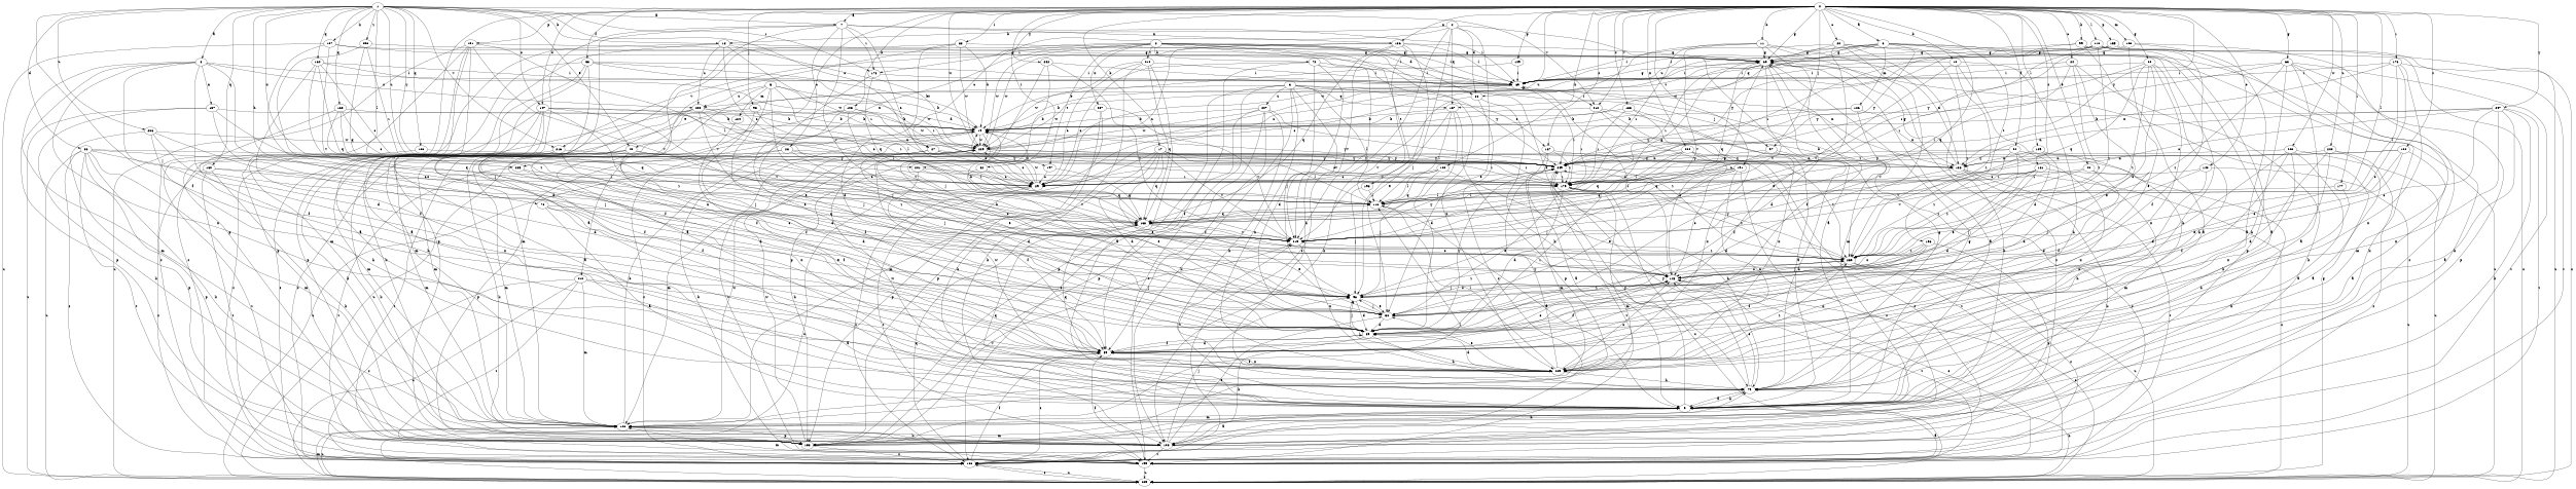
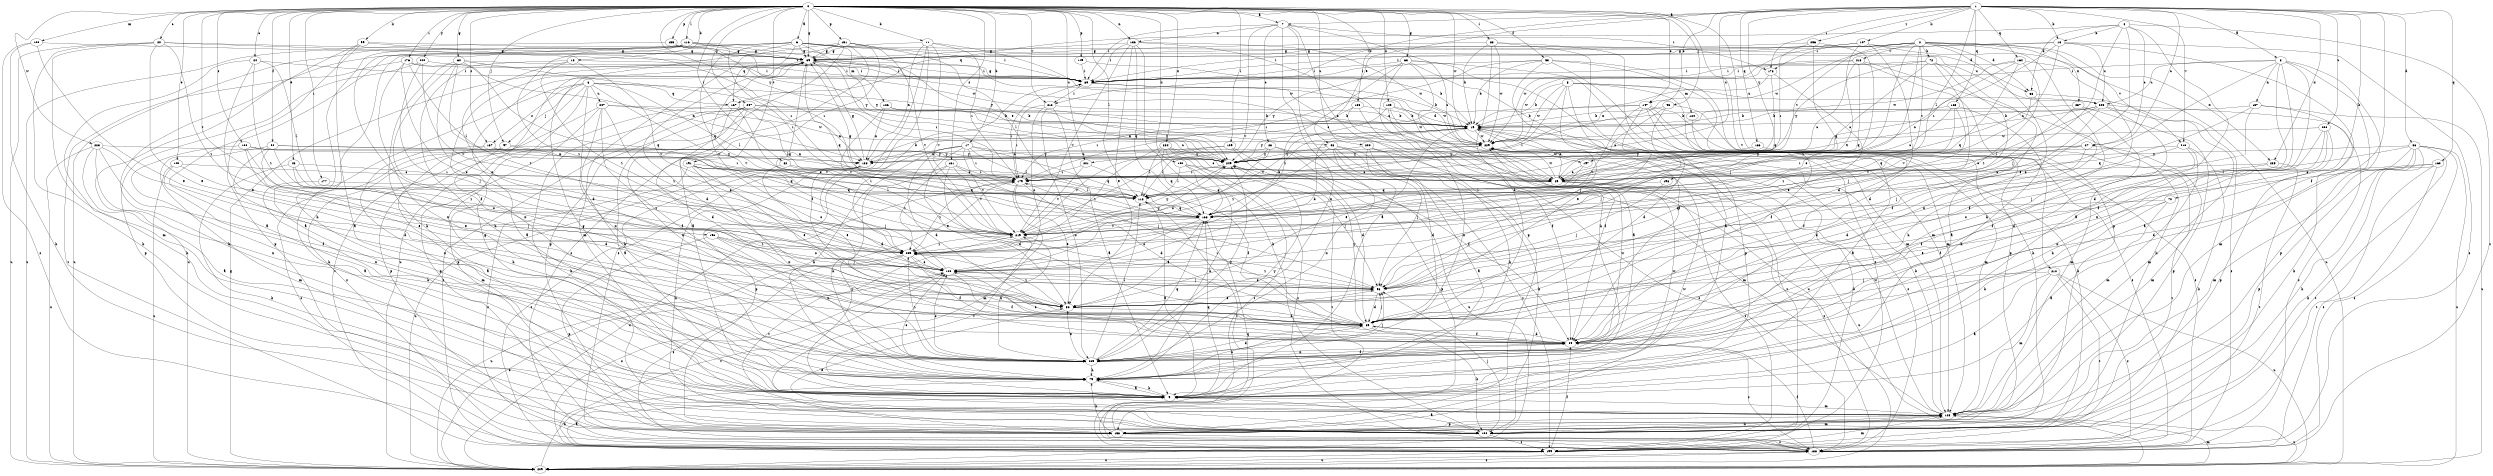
  strict digraph {
    0
    6
    7
    11
    13
    17
    20
    24
    46
    52
    53
    60
    63
    69
    82
    88
    93
    97
    99
    100
    103
    109
    116
    118
    123
    136
    140
    147
    149
    151
    155
    158
    176
    177
    181
    183
    186
    187
    191
    196
    200
    201
    210
    212
    223
    229
    234
    242
    247
    249
    38
    79
    89
    108
    167
    9
    208
    126
    168
    178
    239
    219
    28
    29
    59
    188
    138
    179
    259
    39
    50
    128
    209
    19
    148
    199
    98
    197
    1
    8
    18
    27
    36
    48
    70
    107
    160
    163
    164
    166
    206
    216
    235
    256
    137
    2
    72
    198
    218
    237
    3
    207
    4
    5
    124
    0 -> 6 [label=a]
    0 -> 7 [label=a]
    0 -> 11 [label=b]
    0 -> 13 [label=b]
    0 -> 17 [label=b]
    0 -> 20 [label=c]
    0 -> 24 [label=c]
    0 -> 46 [label=e]
    0 -> 52 [label=f]
    0 -> 53 [label=f]
    0 -> 60 [label=g]
    0 -> 63 [label=g]
    0 -> 69 [label=g]
    0 -> 82 [label=i]
    0 -> 88 [label=i]
    0 -> 93 [label=j]
    0 -> 97 [label=j]
    0 -> 99 [label=k]
    0 -> 100 [label=k]
    0 -> 103 [label=k]
    0 -> 109 [label=l]
    0 -> 116 [label=l]
    0 -> 118 [label=l]
    0 -> 123 [label=m]
    0 -> 136 [label=n]
    0 -> 140 [label=o]
    0 -> 147 [label=o]
    0 -> 149 [label=p]
    0 -> 151 [label=p]
    0 -> 155 [label=p]
    0 -> 158 [label=p]
    0 -> 176 [label=r]
    0 -> 177 [label=r]
    0 -> 181 [label=s]
    0 -> 183 [label=s]
    0 -> 186 [label=s]
    0 -> 187 [label=s]
    0 -> 191 [label=t]
    0 -> 196 [label=t]
    0 -> 200 [label=u]
    0 -> 201 [label=u]
    0 -> 210 [label=v]
    0 -> 212 [label=v]
    0 -> 223 [label=w]
    0 -> 229 [label=w]
    0 -> 234 [label=x]
    0 -> 242 [label=y]
    0 -> 247 [label=y]
    0 -> 249 [label=y]
    6 -> 69 [label=g]
    6 -> 249 [label=y]
    6 -> 38 [label=d]
    6 -> 79 [label=h]
    6 -> 89 [label=i]
    6 -> 108 [label=k]
    6 -> 167 [label=q]
    6 -> 9 [label=a]
    6 -> 208 [label=u]
    6 -> 126 [label=m]
    6 -> 168 [label=q]
    7 -> 136 [label=n]
    7 -> 158 [label=p]
    7 -> 89 [label=i]
    7 -> 9 [label=a]
    7 -> 178 [label=r]
    7 -> 239 [label=x]
    7 -> 219 [label=v]
    7 -> 28 [label=c]
    7 -> 29 [label=c]
    11 -> 69 [label=g]
    11 -> 219 [label=v]
    11 -> 29 [label=c]
    11 -> 59 [label=f]
    11 -> 188 [label=s]
    11 -> 138 [label=n]
    11 -> 179 [label=r]
    13 -> 79 [label=h]
    13 -> 89 [label=i]
    13 -> 219 [label=v]
    13 -> 259 [label=z]
    13 -> 39 [label=d]
    17 -> 118 [label=l]
    17 -> 158 [label=p]
    17 -> 249 [label=y]
    17 -> 79 [label=h]
    17 -> 168 [label=q]
    17 -> 219 [label=v]
    17 -> 179 [label=r]
    17 -> 39 [label=d]
    17 -> 50 [label=e]
    20 -> 69 [label=g]
    20 -> 89 [label=i]
    20 -> 108 [label=k]
    20 -> 259 [label=z]
    20 -> 50 [label=e]
    20 -> 128 [label=m]
    20 -> 209 [label=u]
    24 -> 118 [label=l]
    24 -> 89 [label=i]
    24 -> 108 [label=k]
    24 -> 259 [label=z]
    24 -> 50 [label=e]
    46 -> 108 [label=k]
    46 -> 179 [label=r]
    46 -> 259 [label=z]
    46 -> 39 [label=d]
    52 -> 249 [label=y]
    52 -> 239 [label=x]
    52 -> 29 [label=c]
    52 -> 259 [label=z]
    52 -> 50 [label=e]
    52 -> 128 [label=m]
    53 -> 158 [label=p]
    53 -> 89 [label=i]
    53 -> 108 [label=k]
    53 -> 59 [label=f]
    53 -> 179 [label=r]
    53 -> 128 [label=m]
    53 -> 19 [label=b]
    60 -> 79 [label=h]
    60 -> 89 [label=i]
    60 -> 168 [label=q]
    60 -> 239 [label=x]
    60 -> 179 [label=r]
    60 -> 259 [label=z]
    60 -> 148 [label=o]
    63 -> 158 [label=p]
    63 -> 249 [label=y]
    63 -> 79 [label=h]
    63 -> 89 [label=i]
    63 -> 9 [label=a]
    63 -> 259 [label=z]
    63 -> 128 [label=m]
    63 -> 199 [label=t]
    69 -> 89 [label=i]
    69 -> 9 [label=a]
    69 -> 168 [label=q]
    69 -> 219 [label=v]
    69 -> 29 [label=c]
    69 -> 179 [label=r]
    69 -> 39 [label=d]
    82 -> 168 [label=q]
    82 -> 29 [label=c]
    82 -> 50 [label=e]
    88 -> 69 [label=g]
    88 -> 229 [label=w]
    88 -> 9 [label=a]
    88 -> 39 [label=d]
    88 -> 128 [label=m]
    88 -> 19 [label=b]
    93 -> 29 [label=c]
    93 -> 188 [label=s]
    93 -> 39 [label=d]
    93 -> 19 [label=b]
    97 -> 249 [label=y]
    97 -> 79 [label=h]
    97 -> 168 [label=q]
    97 -> 188 [label=s]
    99 -> 69 [label=g]
    99 -> 158 [label=p]
    99 -> 9 [label=a]
    99 -> 179 [label=r]
    99 -> 209 [label=u]
    100 -> 118 [label=l]
    100 -> 79 [label=h]
    100 -> 168 [label=q]
    100 -> 29 [label=c]
    100 -> 98 [label=j]
    103 -> 229 [label=w]
    103 -> 219 [label=v]
    103 -> 59 [label=f]
    103 -> 209 [label=u]
    103 -> 19 [label=d]
    109 -> 219 [label=v]
    109 -> 59 [label=f]
    109 -> 138 [label=n]
    109 -> 39 [label=d]
    116 -> 69 [label=g]
    116 -> 229 [label=w]
    116 -> 249 [label=y]
    116 -> 9 [label=a]
    116 -> 59 [label=f]
    116 -> 179 [label=r]
    116 -> 259 [label=z]
    116 -> 209 [label=u]
    118 -> 69 [label=g]
    118 -> 9 [label=a]
    118 -> 168 [label=q]
    123 -> 69 [label=g]
    123 -> 108 [label=k]
    123 -> 188 [label=s]
    123 -> 50 [label=e]
    136 -> 69 [label=g]
    136 -> 229 [label=w]
    136 -> 89 [label=i]
    136 -> 108 [label=k]
    136 -> 168 [label=q]
    136 -> 219 [label=v]
    136 -> 29 [label=c]
    136 -> 50 [label=e]
    140 -> 239 [label=x]
    140 -> 29 [label=c]
    140 -> 209 [label=u]
    140 -> 98 [label=j]
    147 -> 108 [label=k]
    147 -> 9 [label=a]
    147 -> 219 [label=v]
    147 -> 188 [label=s]
    147 -> 138 [label=n]
    147 -> 128 [label=m]
    147 -> 19 [label=b]
    147 -> 98 [label=j]
    149 -> 89 [label=i]
    149 -> 19 [label=b]
    151 -> 69 [label=g]
    151 -> 118 [label=l]
    151 -> 158 [label=p]
    151 -> 9 [label=a]
    151 -> 219 [label=v]
    151 -> 188 [label=s]
    151 -> 128 [label=m]
    151 -> 209 [label=u]
    155 -> 69 [label=g]
    155 -> 229 [label=w]
    155 -> 249 [label=y]
    155 -> 209 [label=u]
    158 -> 118 [label=l]
    158 -> 229 [label=w]
    158 -> 79 [label=h]
    158 -> 219 [label=v]
    158 -> 188 [label=s]
    176 -> 118 [label=l]
    176 -> 89 [label=i]
    176 -> 239 [label=x]
    176 -> 138 [label=n]
    176 -> 148 [label=o]
    176 -> 199 [label=t]
    177 -> 118 [label=l]
    177 -> 79 [label=h]
    181 -> 79 [label=h]
    181 -> 219 [label=v]
    181 -> 179 [label=r]
    181 -> 259 [label=z]
    181 -> 39 [label=d]
    181 -> 98 [label=j]
    183 -> 239 [label=x]
    183 -> 59 [label=f]
    183 -> 179 [label=r]
    183 -> 19 [label=b]
    186 -> 249 [label=y]
    186 -> 9 [label=a]
    186 -> 138 [label=n]
    186 -> 50 [label=e]
    186 -> 148 [label=o]
    187 -> 9 [label=a]
    187 -> 138 [label=n]
    187 -> 179 [label=r]
    187 -> 128 [label=m]
    191 -> 168 [label=q]
    191 -> 239 [label=x]
    191 -> 29 [label=c]
    191 -> 188 [label=s]
    191 -> 50 [label=e]
    191 -> 148 [label=o]
    191 -> 98 [label=j]
    196 -> 158 [label=p]
    196 -> 239 [label=x]
    196 -> 259 [label=z]
    196 -> 148 [label=o]
    196 -> 98 [label=j]
    200 -> 79 [label=h]
    200 -> 9 [label=a]
    200 -> 188 [label=s]
    200 -> 138 [label=n]
    200 -> 39 [label=d]
    201 -> 219 [label=v]
    201 -> 59 [label=f]
    201 -> 179 [label=r]
    210 -> 9 [label=a]
    210 -> 188 [label=s]
    210 -> 128 [label=m]
    210 -> 209 [label=u]
    210 -> 199 [label=t]
    210 -> 98 [label=j]
    212 -> 9 [label=a]
    212 -> 239 [label=x]
    212 -> 179 [label=r]
    212 -> 19 [label=b]
    212 -> 148 [label=o]
    223 -> 249 [label=y]
    223 -> 9 [label=a]
    223 -> 239 [label=x]
    223 -> 59 [label=f]
    223 -> 39 [label=d]
    223 -> 209 [label=u]
    229 -> 249 [label=y]
    229 -> 138 [label=n]
    229 -> 197 [label=w]
    234 -> 118 [label=l]
    234 -> 249 [label=y]
    234 -> 168 [label=q]
    234 -> 29 [label=c]
    234 -> 188 [label=s]
    234 -> 259 [label=z]
    234 -> 199 [label=t]
    242 -> 158 [label=p]
    242 -> 89 [label=i]
    242 -> 219 [label=v]
    242 -> 98 [label=j]
    247 -> 108 [label=k]
    247 -> 9 [label=a]
    247 -> 239 [label=x]
    247 -> 29 [label=c]
    247 -> 138 [label=n]
    247 -> 19 [label=b]
    247 -> 148 [label=o]
    247 -> 199 [label=t]
    249 -> 179 [label=r]
    249 -> 199 [label=t]
    38 -> 79 [label=h]
    38 -> 219 [label=v]
    38 -> 188 [label=s]
    79 -> 69 [label=g]
    79 -> 249 [label=y]
    79 -> 9 [label=a]
    79 -> 148 [label=o]
    89 -> 69 [label=g]
    89 -> 212 [label=i]
    89 -> 229 [label=w]
    89 -> 19 [label=b]
    108 -> 9 [label=a]
    108 -> 50 [label=e]
    108 -> 128 [label=m]
    108 -> 199 [label=t]
    108 -> 98 [label=j]
    167 -> 118 [label=l]
    167 -> 158 [label=p]
    167 -> 219 [label=v]
    167 -> 39 [label=d]
    167 -> 19 [label=b]
    9 -> 69 [label=g]
    9 -> 229 [label=w]
-   9 -> 249 [label=y]
+   9 -> 179 [label=y]
    9 -> 79 [label=h]
    9 -> 168 [label=q]
    9 -> 219 [label=v]
    9 -> 128 [label=m]
    208 -> 118 [label=l]
    208 -> 59 [label=f]
    208 -> 188 [label=s]
    208 -> 179 [label=r]
    208 -> 128 [label=m]
    208 -> 19 [label=b]
    208 -> 98 [label=j]
    126 -> 249 [label=y]
    126 -> 219 [label=v]
    126 -> 138 [label=n]
    126 -> 19 [label=b]
    168 -> 219 [label=v]
    168 -> 50 [label=e]
    168 -> 19 [label=b]
    168 -> 148 [label=o]
    178 -> 168 [label=q]
    178 -> 138 [label=n]
    178 -> 50 [label=e]
    239 -> 118 [label=l]
    239 -> 229 [label=w]
    239 -> 249 [label=y]
    239 -> 79 [label=h]
    239 -> 168 [label=q]
    239 -> 59 [label=f]
    239 -> 259 [label=z]
    239 -> 39 [label=d]
    239 -> 50 [label=e]
    239 -> 148 [label=o]
    239 -> 98 [label=j]
    219 -> 69 [label=g]
    219 -> 249 [label=y]
    219 -> 239 [label=x]
    219 -> 259 [label=z]
    28 -> 118 [label=l]
    28 -> 158 [label=p]
    28 -> 249 [label=y]
    28 -> 209 [label=u]
    28 -> 148 [label=o]
    29 -> 229 [label=w]
    29 -> 188 [label=s]
    29 -> 209 [label=u]
    29 -> 19 [label=b]
    29 -> 199 [label=t]
    59 -> 239 [label=x]
    59 -> 188 [label=s]
    59 -> 39 [label=d]
    59 -> 148 [label=o]
    188 -> 168 [label=q]
    188 -> 59 [label=f]
    188 -> 209 [label=u]
    138 -> 69 [label=g]
    138 -> 108 [label=k]
    138 -> 39 [label=d]
    138 -> 209 [label=u]
    138 -> 19 [label=b]
    138 -> 199 [label=t]
    179 -> 118 [label=l]
    179 -> 89 [label=i]
    179 -> 259 [label=z]
    179 -> 39 [label=d]
    179 -> 50 [label=e]
    179 -> 128 [label=m]
    179 -> 209 [label=u]
    259 -> 249 [label=y]
    259 -> 59 [label=f]
    259 -> 188 [label=s]
    259 -> 209 [label=u]
    259 -> 148 [label=o]
    39 -> 249 [label=y]
    39 -> 79 [label=h]
    39 -> 108 [label=k]
    39 -> 59 [label=f]
    39 -> 179 [label=r]
    39 -> 98 [label=j]
    50 -> 259 [label=z]
    50 -> 39 [label=d]
    50 -> 98 [label=j]
    128 -> 158 [label=p]
    128 -> 229 [label=w]
    128 -> 108 [label=k]
    128 -> 209 [label=u]
    128 -> 19 [label=b]
    209 -> 69 [label=g]
    209 -> 79 [label=h]
    209 -> 188 [label=s]
    209 -> 128 [label=m]
    209 -> 148 [label=o]
    19 -> 229 [label=w]
    19 -> 249 [label=y]
    19 -> 188 [label=s]
    19 -> 50 [label=e]
    19 -> 199 [label=t]
    148 -> 89 [label=i]
    148 -> 59 [label=f]
    148 -> 19 [label=b]
    148 -> 199 [label=t]
    148 -> 98 [label=j]
    199 -> 9 [label=a]
    199 -> 59 [label=f]
    199 -> 128 [label=m]
    199 -> 209 [label=u]
    199 -> 19 [label=b]
    199 -> 148 [label=o]
    98 -> 259 [label=z]
    98 -> 39 [label=d]
    98 -> 50 [label=e]
    98 -> 148 [label=o]
    197 -> 168 [label=q]
    197 -> 29 [label=c]
    1 -> 7 [label=a]
    1 -> 118 [label=l]
    1 -> 147 [label=o]
    1 -> 201 [label=u]
    1 -> 212 [label=v]
    1 -> 249 [label=y]
    1 -> 178 [label=r]
    1 -> 59 [label=f]
    1 -> 8 [label=a]
    1 -> 18 [label=b]
    1 -> 27 [label=c]
    1 -> 36 [label=d]
    1 -> 48 [label=e]
    1 -> 70 [label=h]
    1 -> 107 [label=k]
    1 -> 160 [label=q]
    1 -> 163 [label=q]
    1 -> 164 [label=q]
    1 -> 166 [label=q]
    1 -> 206 [label=u]
    1 -> 216 [label=v]
    1 -> 235 [label=x]
    1 -> 256 [label=z]
    8 -> 158 [label=p]
    8 -> 89 [label=i]
    8 -> 208 [label=u]
    8 -> 239 [label=x]
    8 -> 59 [label=f]
    8 -> 39 [label=d]
    8 -> 128 [label=m]
    8 -> 148 [label=o]
    8 -> 137 [label=n]
    18 -> 69 [label=g]
    18 -> 229 [label=w]
    18 -> 9 [label=a]
    18 -> 208 [label=u]
    18 -> 29 [label=c]
    18 -> 188 [label=s]
    18 -> 179 [label=r]
    27 -> 249 [label=y]
    27 -> 29 [label=c]
    27 -> 179 [label=r]
    27 -> 39 [label=d]
    27 -> 128 [label=m]
    36 -> 118 [label=l]
    36 -> 158 [label=p]
    36 -> 249 [label=y]
    36 -> 108 [label=k]
    36 -> 188 [label=s]
    36 -> 39 [label=d]
    36 -> 128 [label=m]
    36 -> 209 [label=u]
    36 -> 199 [label=t]
    48 -> 249 [label=y]
    48 -> 108 [label=k]
    48 -> 239 [label=x]
    48 -> 259 [label=z]
    48 -> 128 [label=m]
    48 -> 199 [label=t]
    48 -> 98 [label=j]
    70 -> 79 [label=h]
    70 -> 9 [label=a]
    70 -> 168 [label=q]
    70 -> 50 [label=e]
    107 -> 69 [label=g]
    107 -> 89 [label=i]
    107 -> 219 [label=v]
    107 -> 39 [label=d]
    107 -> 209 [label=u]
    160 -> 108 [label=k]
    160 -> 29 [label=c]
    160 -> 188 [label=s]
    160 -> 148 [label=o]
    160 -> 199 [label=t]
    163 -> 79 [label=h]
    163 -> 168 [label=q]
    163 -> 29 [label=c]
    163 -> 259 [label=z]
    163 -> 19 [label=b]
    164 -> 229 [label=w]
    164 -> 89 [label=i]
    164 -> 168 [label=q]
    164 -> 29 [label=c]
    164 -> 59 [label=f]
    164 -> 259 [label=z]
    166 -> 249 [label=y]
    166 -> 199 [label=t]
    206 -> 158 [label=p]
    206 -> 229 [label=w]
    206 -> 79 [label=h]
    206 -> 239 [label=x]
    206 -> 39 [label=d]
    216 -> 249 [label=y]
    216 -> 108 [label=k]
    216 -> 59 [label=f]
    216 -> 39 [label=d]
    216 -> 128 [label=m]
    235 -> 29 [label=c]
    235 -> 59 [label=f]
    235 -> 199 [label=t]
    256 -> 69 [label=g]
    256 -> 168 [label=q]
    256 -> 179 [label=r]
    256 -> 98 [label=j]
    137 -> 108 [label=k]
    137 -> 168 [label=q]
    137 -> 209 [label=u]
    137 -> 19 [label=b]
    137 -> 98 [label=j]
    2 -> 229 [label=w]
    2 -> 38 [label=d]
    2 -> 79 [label=h]
    2 -> 89 [label=i]
    2 -> 178 [label=r]
    2 -> 239 [label=x]
    2 -> 259 [label=z]
    2 -> 148 [label=o]
    2 -> 197 [label=t]
    2 -> 216 [label=v]
    2 -> 235 [label=x]
    2 -> 72 [label=h]
    2 -> 198 [label=t]
    2 -> 218 [label=v]
    2 -> 237 [label=x]
    72 -> 249 [label=y]
    72 -> 89 [label=i]
    72 -> 29 [label=c]
    72 -> 59 [label=f]
    72 -> 39 [label=d]
    72 -> 98 [label=j]
    198 -> 118 [label=l]
    198 -> 98 [label=j]
    218 -> 229 [label=w]
    218 -> 89 [label=i]
    218 -> 108 [label=k]
    218 -> 9 [label=a]
    218 -> 168 [label=q]
    218 -> 29 [label=c]
    237 -> 158 [label=p]
    237 -> 219 [label=v]
    237 -> 128 [label=m]
    237 -> 19 [label=b]
    3 -> 97 [label=j]
    3 -> 118 [label=l]
    3 -> 158 [label=p]
    3 -> 187 [label=s]
    3 -> 108 [label=k]
    3 -> 167 [label=q]
    3 -> 239 [label=x]
    3 -> 219 [label=v]
    3 -> 199 [label=t]
    3 -> 48 [label=e]
    3 -> 207 [label=u]
    207 -> 158 [label=p]
    207 -> 229 [label=w]
    207 -> 79 [label=h]
    207 -> 59 [label=f]
    207 -> 188 [label=s]
    207 -> 259 [label=z]
    207 -> 19 [label=b]
    4 -> 38 [label=d]
    4 -> 167 [label=q]
    4 -> 9 [label=a]
    4 -> 188 [label=s]
    4 -> 50 [label=e]
    4 -> 98 [label=j]
    4 -> 18 [label=b]
    4 -> 27 [label=c]
    5 -> 118 [label=l]
    5 -> 229 [label=w]
    5 -> 208 [label=u]
    5 -> 59 [label=f]
    5 -> 50 [label=e]
    5 -> 19 [label=b]
    5 -> 98 [label=j]
    5 -> 124 [label=m]
    124 -> 59 [label=f]
  }
